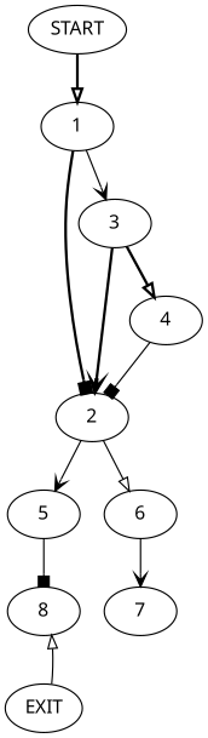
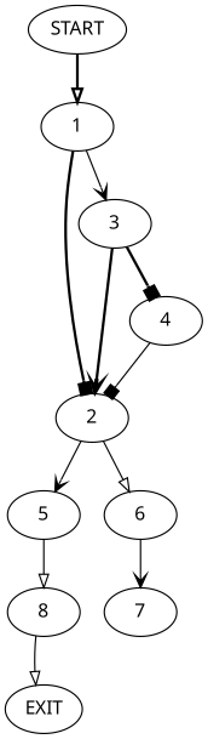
  digraph {
    fontname="Noto Sans"
    node [fontname="Noto Sans"]
    edge [arrowhead=onormal fontname="Noto Sans" style=solid]
    n1 [label=START]
    1
    2
    3
    n5 [label=EXIT]
    5
    6
    4
    8
    7
    n1 -> 1 [style=bold]
    1 -> 2 [arrowhead=box style=bold]
    1 -> 3 [arrowhead=vee]
    2 -> 5 [arrowhead=vee]
    2 -> 6
    3 -> 2 [arrowhead=vee style=bold]
-   3 -> 4 [style=bold]
-   5 -> 8 [arrowhead=box]
+   3 -> 4 [arrowhead=box style=bold]
+   5 -> 8
    6 -> 7 [arrowhead=vee]
    4 -> 2 [arrowhead=box]
-   n5 -> 8
+   8 -> n5
  }
